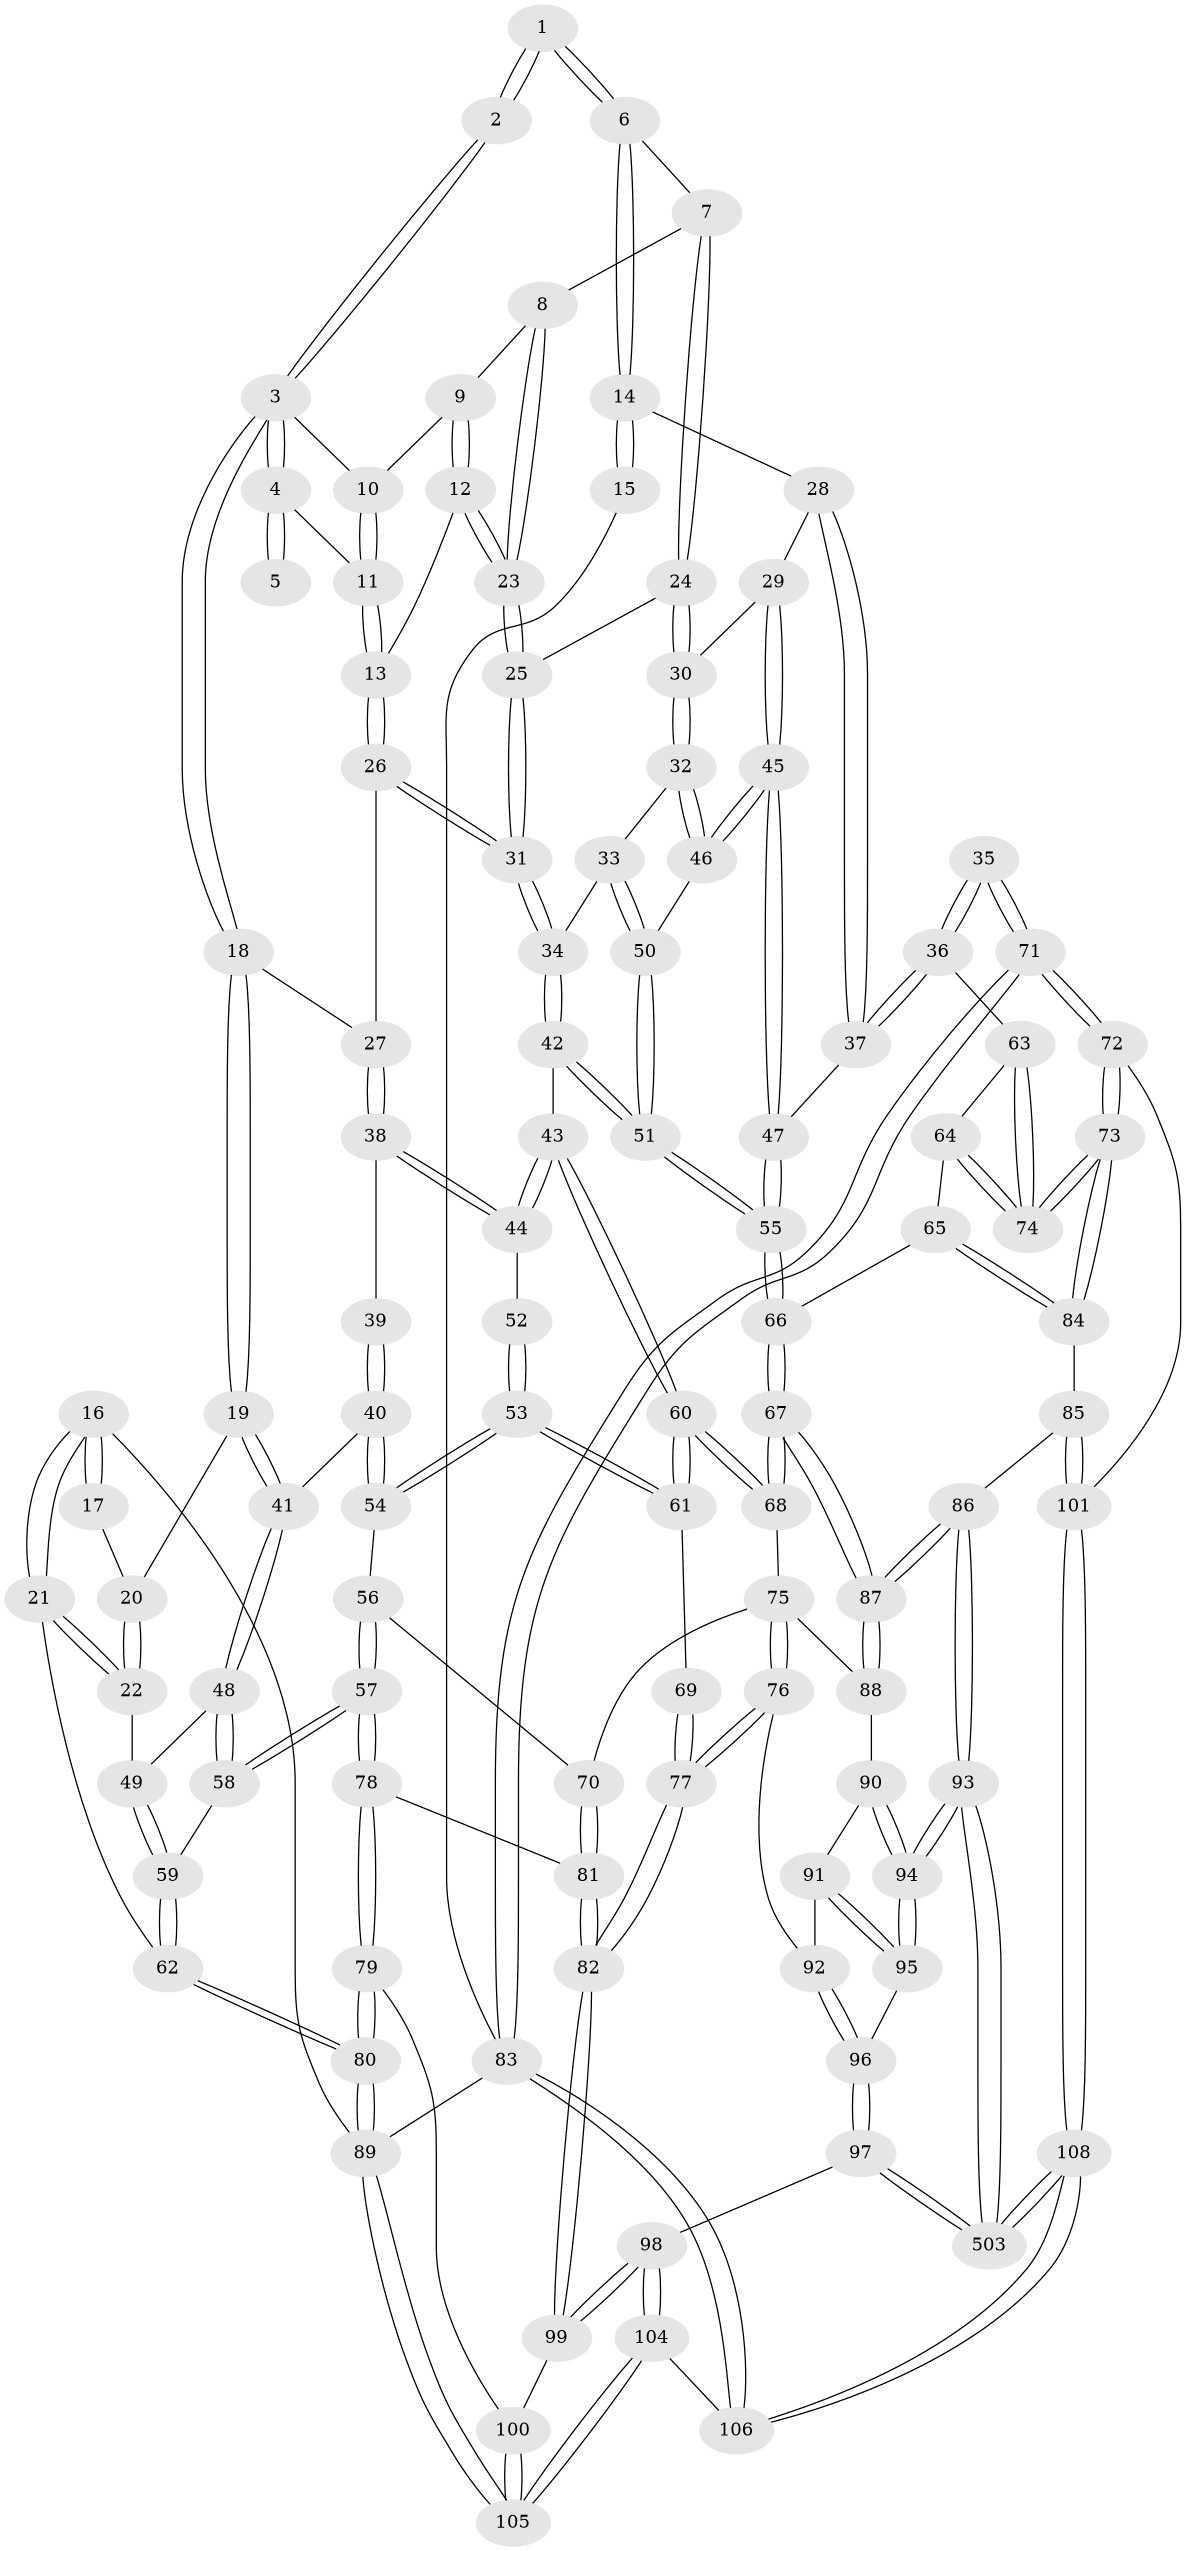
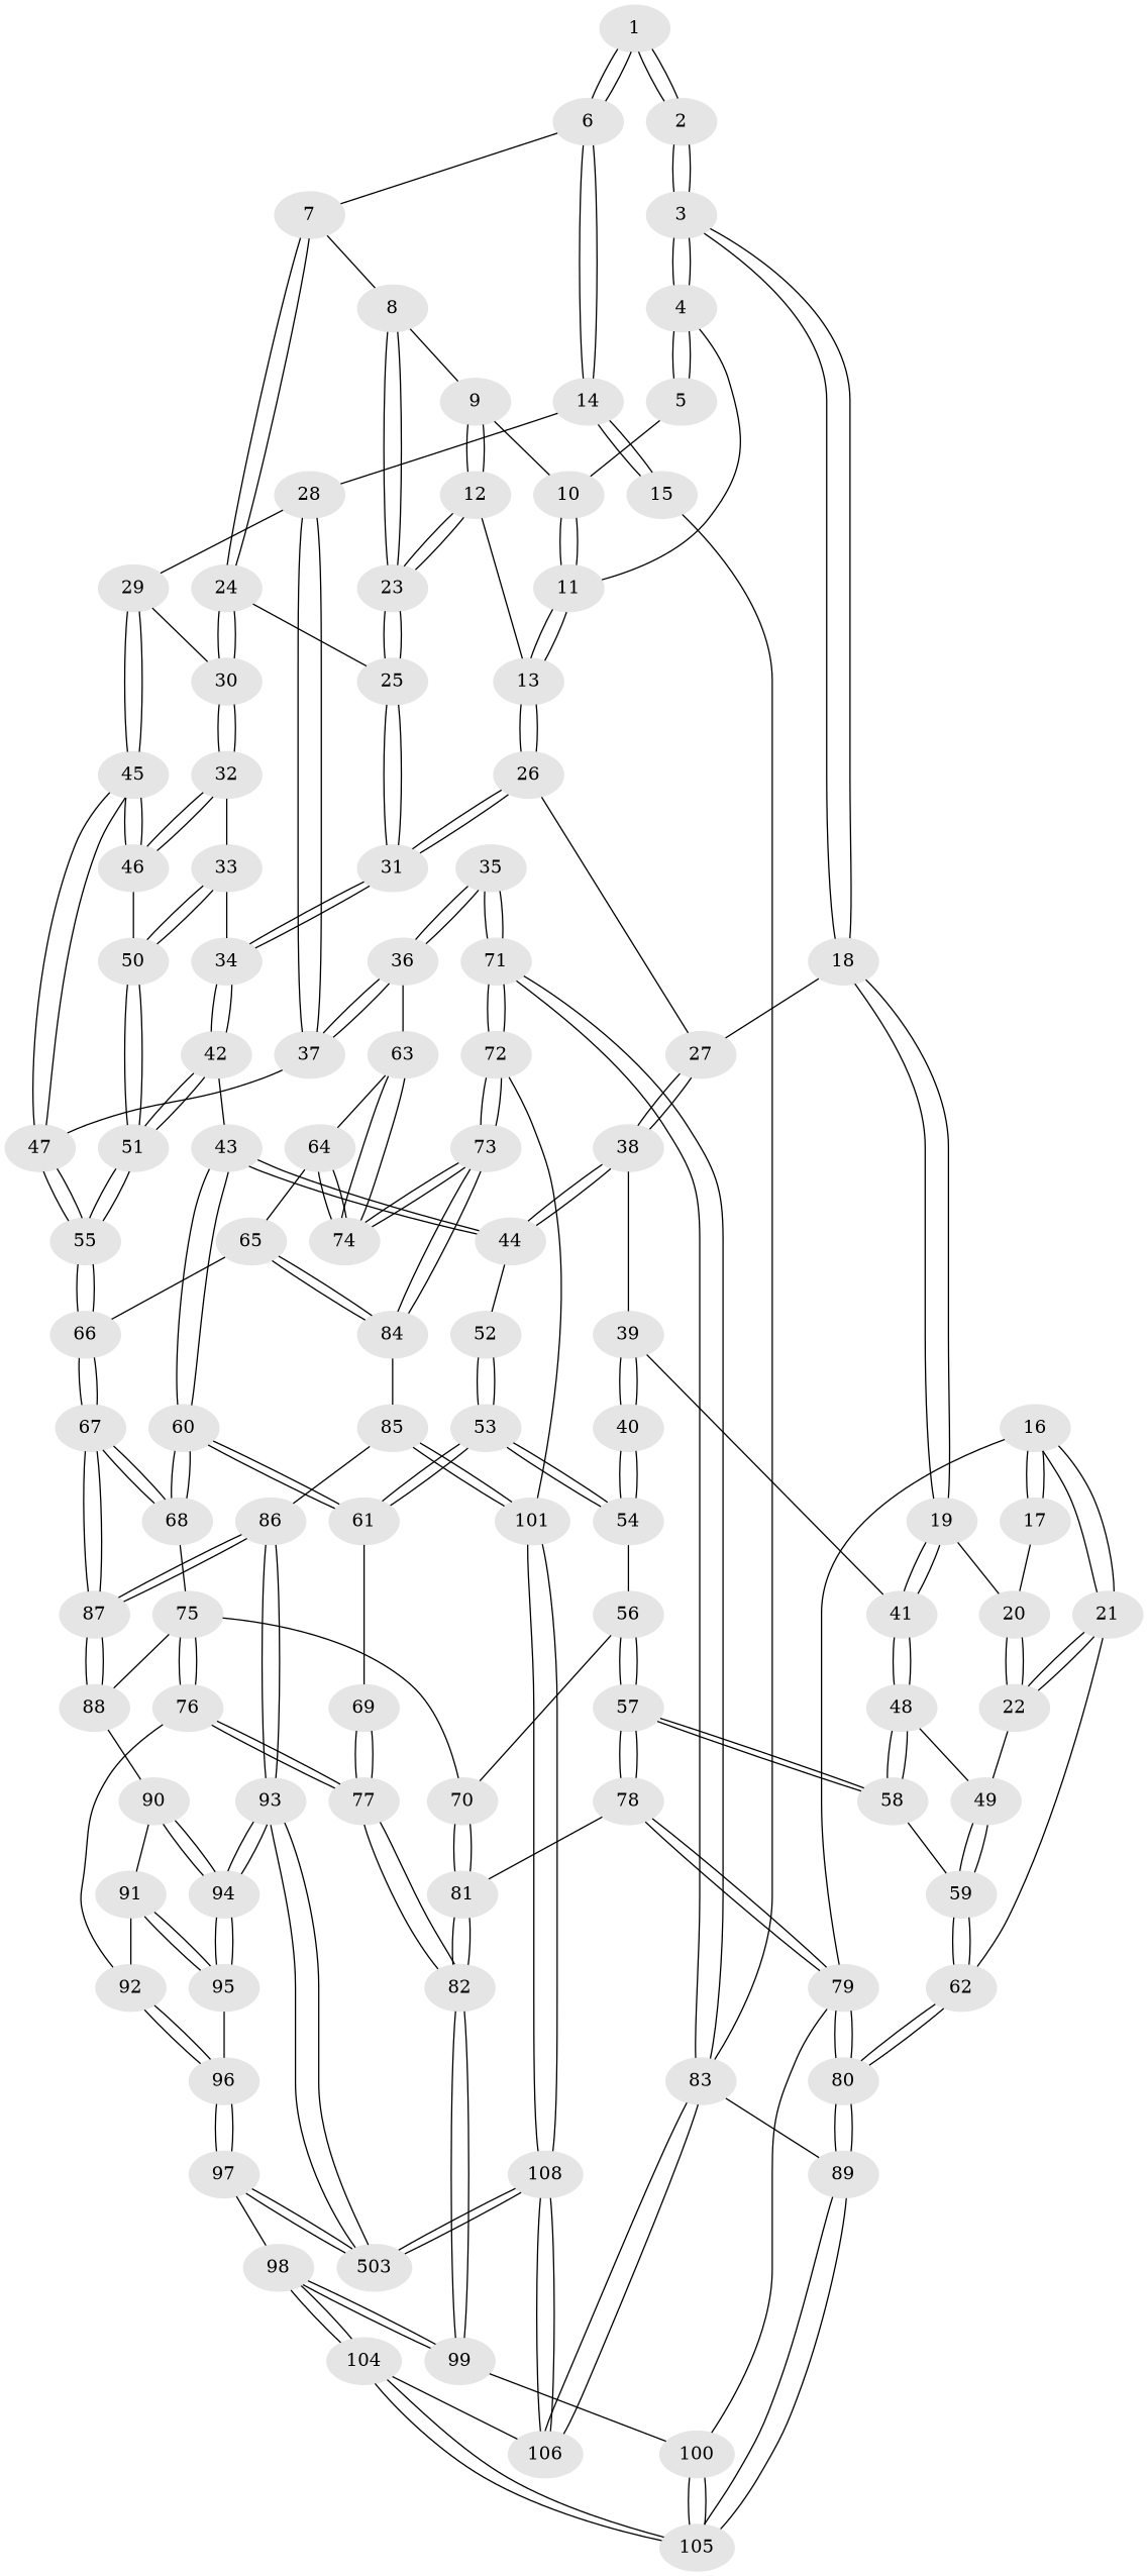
  graph {
    node [color=gray90 style=filled]
    1
    2
    6
    3
    7
    14
    4
    18
    5
    11
    19
    27
    10
    13
    8
    24
    15
    28
    9
    23
    25
    30
    12
    26
    31
    83
    29
    37
    16
    17
    21
    89
    35
    36
    71
    106
    20
    22
    62
    105
    41
    38
    48
    49
    80
    59
    32
    34
    39
    44
    45
    47
    46
    33
    42
    50
    51
    43
    63
    72
    64
    74
    55
    40
    52
    54
    53
    56
    58
    60
    61
    68
    66
    69
    57
    70
    67
    78
    81
    79
    75
    77
    65
    84
    85
    87
    88
    76
    82
    73
    101
    n92 [label=108]
    92
    90
    96
    99
    100
    86
    93
    94
    n101 [label=503]
    91
    95
    97
    98
    104
    1 -- 2
    1 -- 2
    1 -- 6
    1 -- 6
    2 -- 3
    2 -- 3
    6 -- 7
    6 -- 14
    6 -- 14
    3 -- 4
    3 -- 4
    3 -- 18
    3 -- 18
    7 -- 8
    7 -- 24
    7 -- 24
    14 -- 15
    14 -- 15
    14 -- 28
    4 -- 5
    4 -- 5
    4 -- 11
    18 -- 19
    18 -- 19
    18 -- 27
-   3 -- 10
+   5 -- 10
    11 -- 13
    11 -- 13
    19 -- 20
    19 -- 41
    19 -- 41
    27 -- 38
    27 -- 38
    10 -- 11
    10 -- 11
    13 -- 26
    13 -- 26
    8 -- 9
    8 -- 23
    8 -- 23
    24 -- 25
    24 -- 30
    24 -- 30
    15 -- 83
    28 -- 29
    28 -- 37
    28 -- 37
    9 -- 10
    9 -- 12
    9 -- 12
    23 -- 25
    23 -- 25
    25 -- 31
    25 -- 31
    30 -- 32
    30 -- 32
    12 -- 13
    12 -- 23
    12 -- 23
    26 -- 27
    26 -- 31
    26 -- 31
    31 -- 34
    31 -- 34
    83 -- 89
    83 -- 106
    83 -- 106
    29 -- 30
    29 -- 45
    29 -- 45
    37 -- 47
    16 -- 17
    16 -- 17
    16 -- 21
    16 -- 21
-   16 -- 89
+   16 -- 79
    17 -- 20
    21 -- 22
    21 -- 22
    21 -- 62
    89 -- 105
    89 -- 105
    35 -- 36
    35 -- 36
    35 -- 71
    35 -- 71
    36 -- 37
    36 -- 37
    36 -- 63
    71 -- 83
    71 -- 83
    71 -- 72
    71 -- 72
    20 -- 22
    20 -- 22
    22 -- 49
    62 -- 80
    62 -- 80
    41 -- 48
    41 -- 48
    38 -- 39
    38 -- 44
    38 -- 44
    48 -- 49
    48 -- 58
    48 -- 58
    49 -- 59
    49 -- 59
    80 -- 89
    80 -- 89
    59 -- 62
    59 -- 62
    32 -- 46
    32 -- 46
    32 -- 33
    34 -- 42
    34 -- 42
    39 -- 40
    39 -- 40
    44 -- 52
    45 -- 47
    45 -- 47
    45 -- 46
    45 -- 46
    47 -- 55
    47 -- 55
    46 -- 50
    33 -- 34
    33 -- 50
    33 -- 50
    42 -- 51
    42 -- 51
    42 -- 43
    50 -- 51
    50 -- 51
    51 -- 55
    51 -- 55
    43 -- 44
    43 -- 44
    43 -- 60
    43 -- 60
    63 -- 64
    63 -- 74
    63 -- 74
    72 -- 73
    72 -- 73
    72 -- 101
    64 -- 74
    64 -- 74
    64 -- 65
    55 -- 66
    55 -- 66
-   40 -- 41
+   39 -- 41
    40 -- 54
    40 -- 54
    52 -- 53
    52 -- 53
    54 -- 56
    53 -- 54
    53 -- 54
    53 -- 61
    53 -- 61
    56 -- 57
    56 -- 57
    56 -- 70
    58 -- 59
    60 -- 61
    60 -- 61
    60 -- 68
    60 -- 68
    61 -- 69
    68 -- 75
    66 -- 67
    66 -- 67
    69 -- 77
    69 -- 77
    57 -- 58
    57 -- 58
    57 -- 78
    57 -- 78
    70 -- 81
    70 -- 81
    67 -- 68
    67 -- 68
    67 -- 87
    67 -- 87
    78 -- 81
    78 -- 79
    78 -- 79
    81 -- 82
    81 -- 82
    79 -- 80
    79 -- 80
    79 -- 100
    75 -- 70
    75 -- 88
    75 -- 76
    75 -- 76
    77 -- 82
    77 -- 82
    65 -- 66
    65 -- 84
    65 -- 84
    84 -- 85
    85 -- 101
    85 -- 101
    85 -- 86
    87 -- 88
    87 -- 88
    88 -- 90
    76 -- 77
    76 -- 77
    76 -- 92
    82 -- 99
    82 -- 99
    73 -- 74
    73 -- 74
    73 -- 84
    73 -- 84
    101 -- n92
    101 -- n92
    n92 -- 106
    n92 -- 106
    n92 -- n101
    n92 -- n101
    92 -- 96
    92 -- 96
    90 -- 94
    90 -- 94
    90 -- 91
    96 -- 97
    96 -- 97
    99 -- 100
    100 -- 105
    100 -- 105
    86 -- 87
    86 -- 87
    86 -- 93
    86 -- 93
    93 -- 94
    93 -- 94
    93 -- n101
    93 -- n101
    94 -- 95
    94 -- 95
    91 -- 92
    91 -- 95
    91 -- 95
    95 -- 96
    97 -- n101
    97 -- n101
    97 -- 98
    98 -- 99
    98 -- 99
    98 -- 104
    98 -- 104
    104 -- 106
    104 -- 105
    104 -- 105
  }
